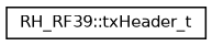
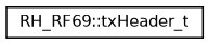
  digraph {
    rankdir=LR
-   n1 [color=black fillcolor=white fontname=Helvetica fontsize=10 height=0.2 label="RH_RF39::txHeader_t" shape=record style=filled width=0.4]
+   n1 [color=black fillcolor=white fontname=Helvetica fontsize=10 height=0.2 label="RH_RF69::txHeader_t" shape=record style=filled width=0.4]
  }
